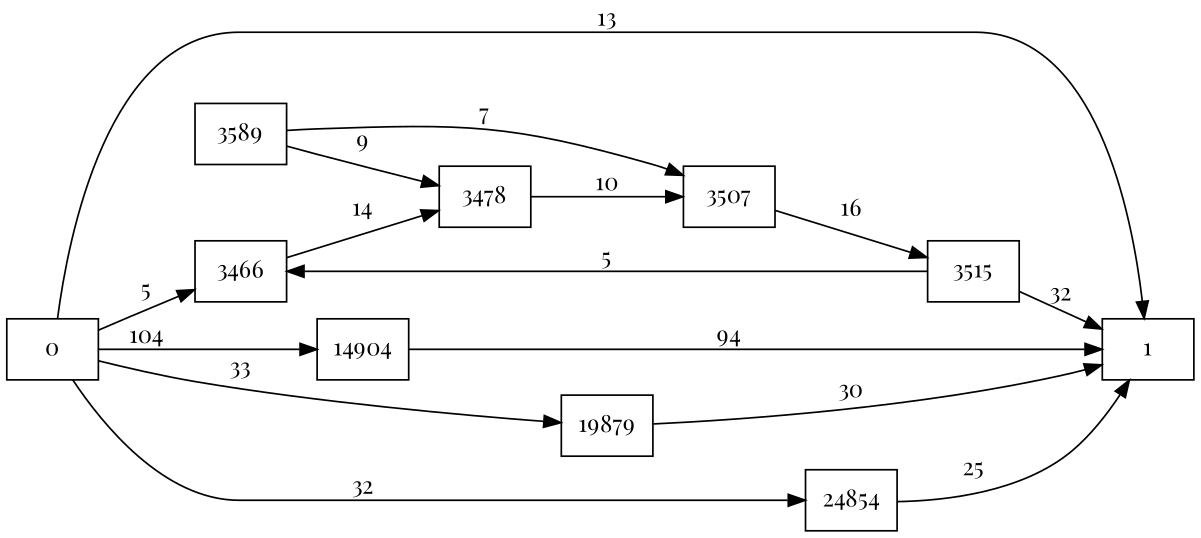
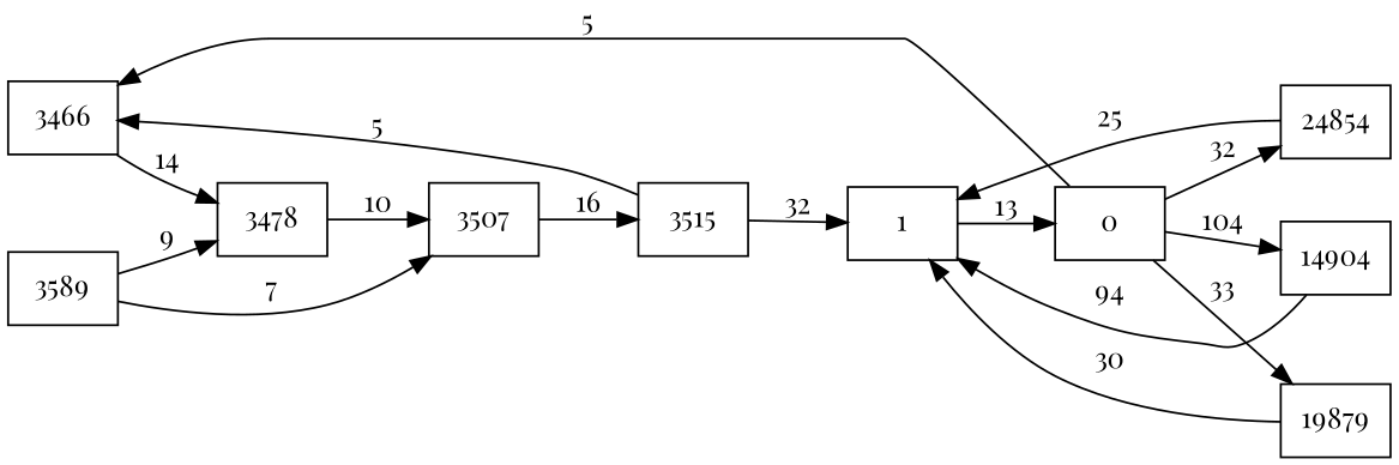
  digraph {
    fontname="Playfair Display"
    rankdir=LR
    node [fontname="Playfair Display" shape=rectangle]
    edge [fontname="Playfair Display"]
    3466
    3478
    3507
    3515
    3589
    1
    14904
    19879
    24854
    0
    3466 -> 3478 [label=14]
    3478 -> 3507 [label=10]
    3507 -> 3515 [label=16]
    3515 -> 3466 [label=5]
    3515 -> 1 [label=32]
    3589 -> 3478 [label=9]
    3589 -> 3507 [label=7]
    14904 -> 1 [label=94]
    19879 -> 1 [label=30]
    24854 -> 1 [label=25]
    0 -> 3466 [label=5]
-   0 -> 1 [label=13]
+   1 -> 0 [label=13]
    0 -> 14904 [label=104]
    0 -> 19879 [label=33]
    0 -> 24854 [label=32]
  }
